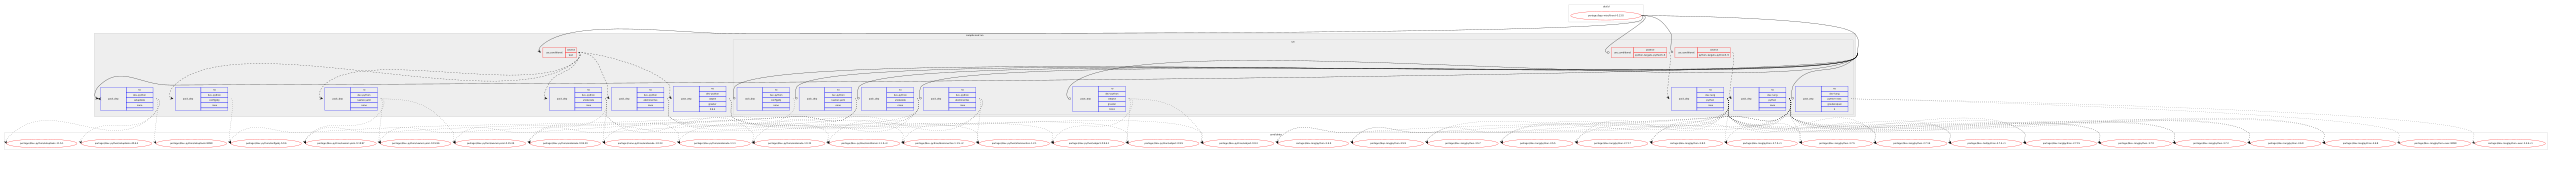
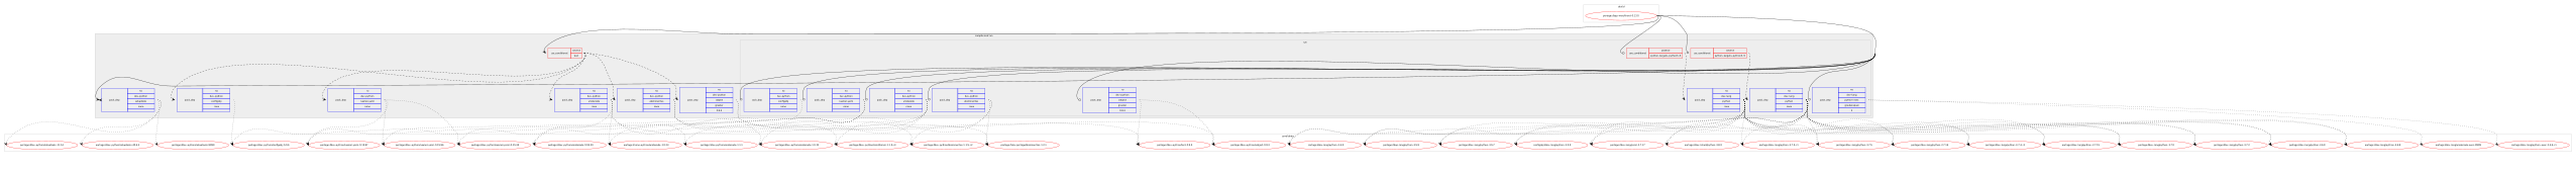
  digraph {
    compound=true
    concentrate=true
    fontname=Nunito
    fontsize=10
    newrank=true
    rankdir=TB
    ranksep=1.5
    node [color=red fontname=Nunito fontsize=10]
    edge [arrowhead=vee fontname=Nunito headport=w style=dotted tailport=e weight=100]
    n1 [label="portage://app-misc/khard-0.13.0" width=4]
    n2 [color=blue label=<<TABLE BORDER="0" CELLBORDER="1" CELLSPACING="0" CELLPADDING="4" WIDTH="220"><TR><TD ROWSPAN="6" CELLPADDING="30">pack_dep</TD></TR><TR><TD WIDTH="110">no</TD></TR><TR><TD>dev-python</TD></TR><TR><TD>atomicwrites</TD></TR><TR><TD>none</TD></TR><TR><TD></TD></TR></TABLE>> shape=none]
    n3 [color=blue label=<<TABLE BORDER="0" CELLBORDER="1" CELLSPACING="0" CELLPADDING="4" WIDTH="220"><TR><TD ROWSPAN="6" CELLPADDING="30">pack_dep</TD></TR><TR><TD WIDTH="110">no</TD></TR><TR><TD>dev-python</TD></TR><TR><TD>configobj</TD></TR><TR><TD>none</TD></TR><TR><TD></TD></TR></TABLE>> shape=none]
    n4 [color=blue label=<<TABLE BORDER="0" CELLBORDER="1" CELLSPACING="0" CELLPADDING="4" WIDTH="220"><TR><TD ROWSPAN="6" CELLPADDING="30">pack_dep</TD></TR><TR><TD WIDTH="110">no</TD></TR><TR><TD>dev-python</TD></TR><TR><TD>ruamel-yaml</TD></TR><TR><TD>none</TD></TR><TR><TD></TD></TR></TABLE>> shape=none]
    n5 [color=blue label=<<TABLE BORDER="0" CELLBORDER="1" CELLSPACING="0" CELLPADDING="4" WIDTH="220"><TR><TD ROWSPAN="6" CELLPADDING="30">pack_dep</TD></TR><TR><TD WIDTH="110">no</TD></TR><TR><TD>dev-python</TD></TR><TR><TD>unidecode</TD></TR><TR><TD>none</TD></TR><TR><TD></TD></TR></TABLE>> shape=none]
    n6 [color=blue label=<<TABLE BORDER="0" CELLBORDER="1" CELLSPACING="0" CELLPADDING="4" WIDTH="220"><TR><TD ROWSPAN="6" CELLPADDING="30">pack_dep</TD></TR><TR><TD WIDTH="110">no</TD></TR><TR><TD>dev-python</TD></TR><TR><TD>vobject</TD></TR><TR><TD>greater</TD></TR><TR><TD>0.9.3</TD></TR></TABLE>> shape=none]
    n7 [label=<<TABLE BORDER="0" CELLBORDER="1" CELLSPACING="0" CELLPADDING="4"><TR><TD ROWSPAN="3" CELLPADDING="10">use_conditional</TD></TR><TR><TD>positive</TD></TR><TR><TD>test</TD></TR></TABLE>> shape=none]
    n8 [color=blue label=<<TABLE BORDER="0" CELLBORDER="1" CELLSPACING="0" CELLPADDING="4" WIDTH="220"><TR><TD ROWSPAN="6" CELLPADDING="30">pack_dep</TD></TR><TR><TD WIDTH="110">no</TD></TR><TR><TD>dev-python</TD></TR><TR><TD>setuptools</TD></TR><TR><TD>none</TD></TR><TR><TD></TD></TR></TABLE>> shape=none]
    n9 [color=blue label=<<TABLE BORDER="0" CELLBORDER="1" CELLSPACING="0" CELLPADDING="4" WIDTH="220"><TR><TD ROWSPAN="6" CELLPADDING="30">pack_dep</TD></TR><TR><TD WIDTH="110">no</TD></TR><TR><TD>dev-lang</TD></TR><TR><TD>python</TD></TR><TR><TD>none</TD></TR><TR><TD></TD></TR></TABLE>> shape=none]
    n10 [label=<<TABLE BORDER="0" CELLBORDER="1" CELLSPACING="0" CELLPADDING="4"><TR><TD ROWSPAN="3" CELLPADDING="10">use_conditional</TD></TR><TR><TD>positive</TD></TR><TR><TD>python_targets_python3_5</TD></TR></TABLE>> shape=none]
    n11 [color=blue label=<<TABLE BORDER="0" CELLBORDER="1" CELLSPACING="0" CELLPADDING="4" WIDTH="220"><TR><TD ROWSPAN="6" CELLPADDING="30">pack_dep</TD></TR><TR><TD WIDTH="110">no</TD></TR><TR><TD>dev-lang</TD></TR><TR><TD>python</TD></TR><TR><TD>none</TD></TR><TR><TD></TD></TR></TABLE>> shape=none]
    n12 [label=<<TABLE BORDER="0" CELLBORDER="1" CELLSPACING="0" CELLPADDING="4"><TR><TD ROWSPAN="3" CELLPADDING="10">use_conditional</TD></TR><TR><TD>positive</TD></TR><TR><TD>python_targets_python3_6</TD></TR></TABLE>> shape=none]
    n13 [color=blue label=<<TABLE BORDER="0" CELLBORDER="1" CELLSPACING="0" CELLPADDING="4" WIDTH="220"><TR><TD ROWSPAN="6" CELLPADDING="30">pack_dep</TD></TR><TR><TD WIDTH="110">no</TD></TR><TR><TD>dev-lang</TD></TR><TR><TD>python-exec</TD></TR><TR><TD>greaterequal</TD></TR><TR><TD>2</TD></TR></TABLE>> shape=none]
    n14 [color=blue label=<<TABLE BORDER="0" CELLBORDER="1" CELLSPACING="0" CELLPADDING="4" WIDTH="220"><TR><TD ROWSPAN="6" CELLPADDING="30">pack_dep</TD></TR><TR><TD WIDTH="110">no</TD></TR><TR><TD>dev-python</TD></TR><TR><TD>atomicwrites</TD></TR><TR><TD>none</TD></TR><TR><TD></TD></TR></TABLE>> shape=none]
    n15 [color=blue label=<<TABLE BORDER="0" CELLBORDER="1" CELLSPACING="0" CELLPADDING="4" WIDTH="220"><TR><TD ROWSPAN="6" CELLPADDING="30">pack_dep</TD></TR><TR><TD WIDTH="110">no</TD></TR><TR><TD>dev-python</TD></TR><TR><TD>configobj</TD></TR><TR><TD>none</TD></TR><TR><TD></TD></TR></TABLE>> shape=none]
    n16 [color=blue label=<<TABLE BORDER="0" CELLBORDER="1" CELLSPACING="0" CELLPADDING="4" WIDTH="220"><TR><TD ROWSPAN="6" CELLPADDING="30">pack_dep</TD></TR><TR><TD WIDTH="110">no</TD></TR><TR><TD>dev-python</TD></TR><TR><TD>ruamel-yaml</TD></TR><TR><TD>none</TD></TR><TR><TD></TD></TR></TABLE>> shape=none]
    n17 [color=blue label=<<TABLE BORDER="0" CELLBORDER="1" CELLSPACING="0" CELLPADDING="4" WIDTH="220"><TR><TD ROWSPAN="6" CELLPADDING="30">pack_dep</TD></TR><TR><TD WIDTH="110">no</TD></TR><TR><TD>dev-python</TD></TR><TR><TD>unidecode</TD></TR><TR><TD>none</TD></TR><TR><TD></TD></TR></TABLE>> shape=none]
    n18 [color=blue label=<<TABLE BORDER="0" CELLBORDER="1" CELLSPACING="0" CELLPADDING="4" WIDTH="220"><TR><TD ROWSPAN="6" CELLPADDING="30">pack_dep</TD></TR><TR><TD WIDTH="110">no</TD></TR><TR><TD>dev-python</TD></TR><TR><TD>vobject</TD></TR><TR><TD>greater</TD></TR><TR><TD>0.9.3</TD></TR></TABLE>> shape=none]
    n19 [label="portage://dev-python/atomicwrites-1.1.5-r2" width=4]
    n20 [label="portage://dev-python/conditional-1.1.5-r3" width=4]
-   n21 [label="portage://dev-python/atomicwrites-1.2.1" width=4]
+   n21 [label="portage://dev-portage/atomicwrites-1.2.1" width=4]
    n22 [label="portage://dev-python/configobj-5.0.6" width=4]
    n23 [label="portage://dev-python/ruamel-yaml-0.15.35" width=4]
    n24 [label="portage://dev-python/ruamel-yaml-0.15.96" width=4]
    n25 [label="portage://dev-python/ruamel-yaml-0.15.97" width=4]
    n26 [label="portage://dev-python/unidecode-0.04.20" width=4]
    n27 [label="portage://dev-python/unidecode-1.0.22" width=4]
    n28 [label="portage://none-python/unidecode-1.0.23" width=4]
    n29 [label="portage://dev-python/unidecode-1.1.1" width=4]
    n30 [label="portage://dev-python/vobject-0.9.3" width=4]
-   n31 [label="portage://dev-python/vobject-0.9.5" width=4]
-   n32 [label="portage://dev-python/vobject-0.9.6.1" width=4]
+   n31 [label="portage://dev-python/test-0.9.5" width=4]
    n33 [label="portage://dev-python/setuptools-40.6.3" width=4]
    n34 [label="portage://dev-python/setuptools-11.5.1" width=4]
    n35 [label="portage://dev-python/setuptools-9999" width=4]
    n36 [label="portage://dev-lang/python-2.7.15" width=4]
    n37 [label="portage://dev-lang/python-2.7.16" width=4]
-   n38 [label="portage://dev-lang/python-2.7.17" width=4]
-   n39 [label="portage://dev-lang/python-3.5.5" width=4]
+   n38 [label="portage://dev-lang/yaml-2.7.17" width=4]
+   n39 [label="configobj://dev-lang/python-3.5.5" width=4]
    n40 [label="portage://dev-lang/python-3.5.7" width=4]
    n41 [label="portage://dep-lang/python-3.5.9" width=4]
    n42 [label="portage://dev-lang/python-3.6.5" width=4]
    n43 [label="portage://dev-lang/python-3.6.8" width=4]
    n44 [label="portage://dev-lang/python-3.6.9" width=4]
    n45 [label="portage://dev-lang/python-3.7.2" width=4]
    n46 [label="portage://dev-lang/python-3.7.0" width=4]
-   n47 [label="portage://dev-test/python-3.7.4-r1" width=4]
+   n47 [label="portage://dev-lang/python-3.7.4-r1" width=4]
    n48 [label="portage://dev-lang/python-3.7.5" width=4]
    n49 [label="portage://dev-lang/python-3.7.5-r1" width=4]
-   n50 [label="portage://dev-lang/python-3.8.0" width=4]
+   n50 [label="portage://dev-khard/python-3.8.0" width=4]
    n51 [label="portage://dev-lang/python-exec-2.4.6-r1" width=4]
-   n52 [label="portage://dev-lang/python-exec-9999" width=4]
+   n52 [label="portage://dev-lang/unidecode-exec-9999" width=4]
    subgraph cluster_1 {
      color=gray
      label=<<i>ebuild</i>>
      rank=same
      n1
    }
    subgraph cluster_2 {
      color=gray
      label=<<i>dependencies</i>>
      subgraph cluster_3 {
        color=gray
        fillcolor="#eeeeee"
        label=<<i>compile</i>>
        style=filled
        subgraph sub_4 {
          color=gray
          fillcolor="#eeeeee"
          label=<<i>compile</i>>
          style=filled
          n7
          subgraph sub_5 {
            color=gray
            fillcolor="#eeeeee"
            label=<<i>compile</i>>
            style=filled
            n2
          }
          subgraph sub_6 {
            color=gray
            fillcolor="#eeeeee"
            label=<<i>compile</i>>
            style=filled
            n3
          }
          subgraph sub_7 {
            color=gray
            fillcolor="#eeeeee"
            label=<<i>compile</i>>
            style=filled
            n4
          }
          subgraph sub_8 {
            color=gray
            fillcolor="#eeeeee"
            label=<<i>compile</i>>
            style=filled
            n5
          }
          subgraph sub_9 {
            color=gray
            fillcolor="#eeeeee"
            label=<<i>compile</i>>
            style=filled
            n6
          }
        }
        subgraph sub_10 {
          color=gray
          fillcolor="#eeeeee"
          label=<<i>compile</i>>
          style=filled
          n8
        }
      }
      subgraph cluster_11 {
        color=gray
        fillcolor="#eeeeee"
        label=<<i>compile and run</i>>
        style=filled
      }
      subgraph cluster_12 {
        color=gray
        fillcolor="#eeeeee"
        label=<<i>run</i>>
        style=filled
        subgraph sub_13 {
          color=gray
          fillcolor="#eeeeee"
          label=<<i>run</i>>
          style=filled
          n10
          subgraph sub_14 {
            color=gray
            fillcolor="#eeeeee"
            label=<<i>run</i>>
            style=filled
            n9
          }
        }
        subgraph sub_15 {
          color=gray
          fillcolor="#eeeeee"
          label=<<i>run</i>>
          style=filled
          n12
          subgraph sub_16 {
            color=gray
            fillcolor="#eeeeee"
            label=<<i>run</i>>
            style=filled
            n11
          }
        }
        subgraph sub_17 {
          color=gray
          fillcolor="#eeeeee"
          label=<<i>run</i>>
          style=filled
          n13
        }
        subgraph sub_18 {
          color=gray
          fillcolor="#eeeeee"
          label=<<i>run</i>>
          style=filled
          n14
        }
        subgraph sub_19 {
          color=gray
          fillcolor="#eeeeee"
          label=<<i>run</i>>
          style=filled
          n15
        }
        subgraph sub_20 {
          color=gray
          fillcolor="#eeeeee"
          label=<<i>run</i>>
          style=filled
          n16
        }
        subgraph sub_21 {
          color=gray
          fillcolor="#eeeeee"
          label=<<i>run</i>>
          style=filled
          n17
        }
        subgraph sub_22 {
          color=gray
          fillcolor="#eeeeee"
          label=<<i>run</i>>
          style=filled
          n18
        }
      }
    }
    subgraph cluster_23 {
      color=gray
      label=<<i>candidates</i>>
      rank=same
      subgraph sub_24 {
        color=black
        label=<<i>candidates</i>>
        nodesep=1
        rank=same
        n19
        n20
        n21
      }
      subgraph sub_25 {
        color=black
        label=<<i>candidates</i>>
        nodesep=1
        rank=same
        n22
      }
      subgraph sub_26 {
        color=black
        label=<<i>candidates</i>>
        nodesep=1
        rank=same
        n23
        n24
        n25
      }
      subgraph sub_27 {
        color=black
        label=<<i>candidates</i>>
        nodesep=1
        rank=same
        n26
        n27
        n28
        n29
      }
      subgraph sub_28 {
        color=black
        label=<<i>candidates</i>>
        nodesep=1
        rank=same
        n30
        n31
-       n32
      }
      subgraph sub_29 {
        color=black
        label=<<i>candidates</i>>
        nodesep=1
        rank=same
        n33
        n34
        n35
      }
      subgraph sub_30 {
        color=black
        label=<<i>candidates</i>>
        nodesep=1
        rank=same
        n36
        n37
        n38
        n39
        n40
        n41
        n42
        n43
        n44
        n45
        n46
        n47
        n48
        n49
        n50
      }
      subgraph sub_31 {
        color=black
        label=<<i>candidates</i>>
        nodesep=1
        rank=same
        n36
        n37
        n38
        n39
        n40
        n41
        n42
        n43
        n44
        n45
        n46
        n47
        n48
        n49
        n50
      }
      subgraph sub_32 {
        color=black
        label=<<i>candidates</i>>
        nodesep=1
        rank=same
        n51
        n52
      }
      subgraph sub_33 {
        color=black
        label=<<i>candidates</i>>
        nodesep=1
        rank=same
        n19
        n20
        n21
      }
      subgraph sub_34 {
        color=black
        label=<<i>candidates</i>>
        nodesep=1
        rank=same
        n22
      }
      subgraph sub_35 {
        color=black
        label=<<i>candidates</i>>
        nodesep=1
        rank=same
        n23
        n24
        n25
      }
      subgraph sub_36 {
        color=black
        label=<<i>candidates</i>>
        nodesep=1
        rank=same
        n26
        n27
        n28
        n29
      }
      subgraph sub_37 {
        color=black
        label=<<i>candidates</i>>
        nodesep=1
        rank=same
        n30
        n31
-       n32
      }
    }
    n1 -> n7 [style=solid weight=20]
    n1 -> n8 [style=solid weight=20]
    n1 -> n10 [arrowhead=odot style=solid weight=20]
    n1 -> n12 [arrowhead=odot style=solid weight=20]
    n1 -> n13 [arrowhead=odot style=solid weight=20]
    n1 -> n14 [arrowhead=odot style=solid weight=20]
    n1 -> n15 [arrowhead=odot style=solid weight=20]
    n1 -> n16 [arrowhead=odot style=solid weight=20]
    n1 -> n17 [arrowhead=odot style=solid weight=20]
    n1 -> n18 [arrowhead=odot style=solid weight=20]
    n2 -> n19
    n2 -> n20
    n2 -> n21
    n3 -> n22
    n4 -> n23
    n4 -> n24
    n4 -> n25
    n5 -> n26
    n5 -> n27
    n5 -> n28
    n5 -> n29
    n6 -> n30
    n6 -> n31
-   n6 -> n32
    n7 -> n2 [style=dashed weight=20]
    n7 -> n3 [style=dashed weight=20]
    n7 -> n4 [style=dashed weight=20]
    n7 -> n5 [style=dashed weight=20]
    n7 -> n6 [style=dashed weight=20]
    n8 -> n33
    n8 -> n34
    n8 -> n35
    n9 -> n36
    n9 -> n37
    n9 -> n38
    n9 -> n39
    n9 -> n40
    n9 -> n41
    n9 -> n42
    n9 -> n43
    n9 -> n44
    n9 -> n45
    n9 -> n46
    n9 -> n47
    n9 -> n48
    n9 -> n49
    n9 -> n50
    n10 -> n9 [style=dashed weight=20]
    n11 -> n36
    n11 -> n37
    n11 -> n38
    n11 -> n39
    n11 -> n40
    n11 -> n41
    n11 -> n42
    n11 -> n43
    n11 -> n44
    n11 -> n45
    n11 -> n46
    n11 -> n47
    n11 -> n48
    n11 -> n49
    n11 -> n50
    n12 -> n11 [style=dashed weight=20]
    n13 -> n51
    n13 -> n52
    n14 -> n19
    n14 -> n20
    n14 -> n21
    n15 -> n22
    n16 -> n23
    n16 -> n24
    n16 -> n25
    n17 -> n26
    n17 -> n27
    n17 -> n28
    n17 -> n29
    n18 -> n30
    n18 -> n31
-   n18 -> n32
  }
